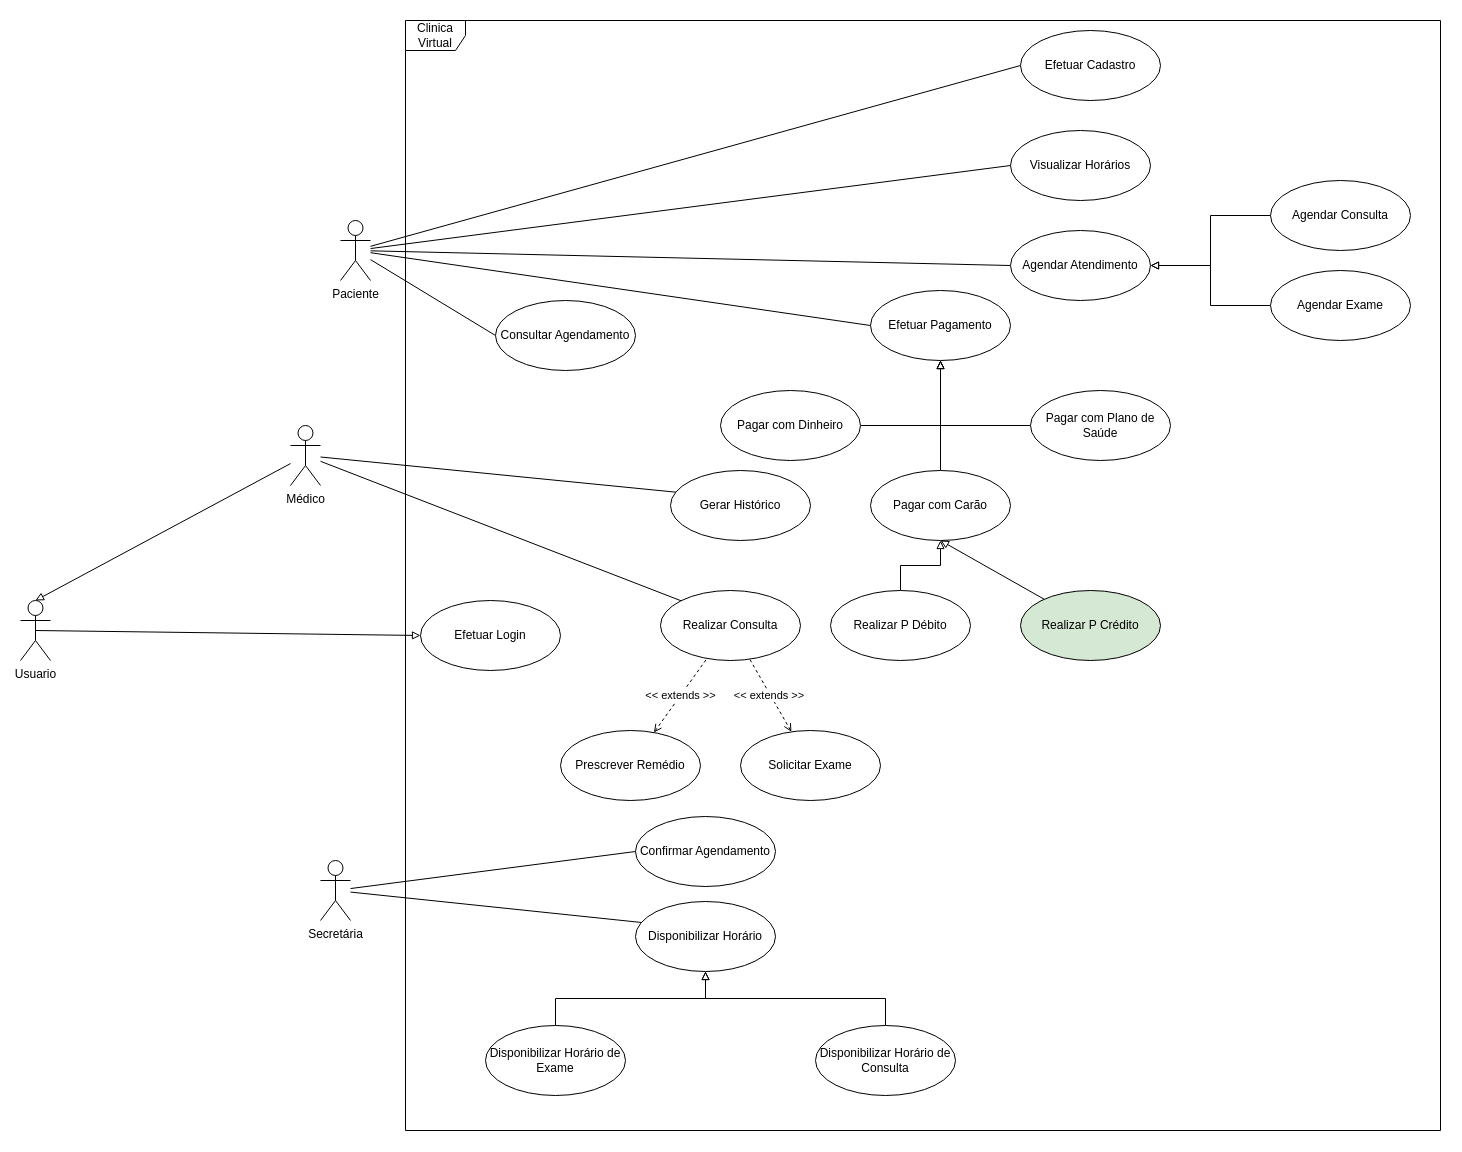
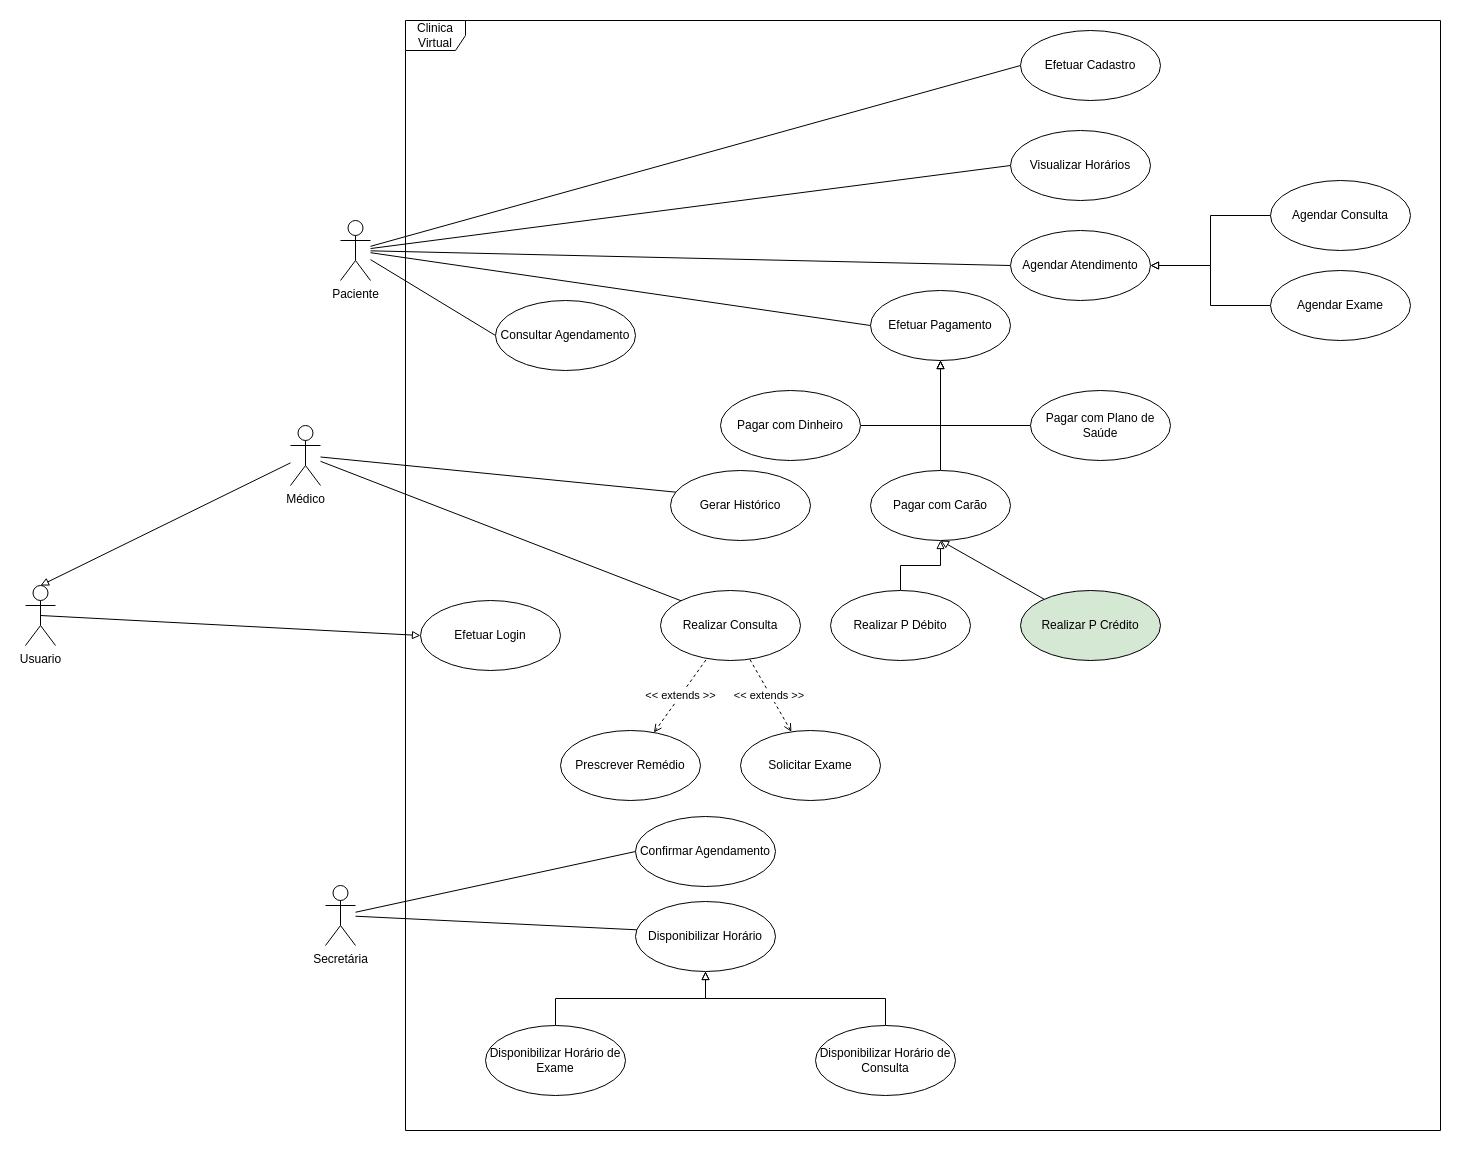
  <mxCell id="0" />
  <mxCell id="1" parent="0" />
  <mxCell id="2" style="rounded=0;orthogonalLoop=1;jettySize=auto;html=1;entryX=0;entryY=0.5;entryDx=0;entryDy=0;endArrow=none;endFill=0;" edge="1" parent="1" source="7" target="17"><mxGeometry relative="1" as="geometry" /></mxCell>
  <mxCell id="3" style="rounded=0;orthogonalLoop=1;jettySize=auto;html=1;entryX=0;entryY=0.5;entryDx=0;entryDy=0;endArrow=none;endFill=0;" edge="1" parent="1" source="7" target="16"><mxGeometry relative="1" as="geometry" /></mxCell>
  <mxCell id="4" style="rounded=0;orthogonalLoop=1;jettySize=auto;html=1;entryX=0;entryY=0.5;entryDx=0;entryDy=0;endArrow=none;endFill=0;" edge="1" parent="1" source="7" target="15"><mxGeometry relative="1" as="geometry" /></mxCell>
  <mxCell id="5" style="rounded=0;orthogonalLoop=1;jettySize=auto;html=1;entryX=0;entryY=0.5;entryDx=0;entryDy=0;endArrow=none;endFill=0;" edge="1" parent="1" source="7" target="14"><mxGeometry relative="1" as="geometry" /></mxCell>
  <mxCell id="6" style="rounded=0;orthogonalLoop=1;jettySize=auto;html=1;entryX=0;entryY=0.5;entryDx=0;entryDy=0;endArrow=none;endFill=0;" edge="1" parent="1" source="7" target="28"><mxGeometry relative="1" as="geometry" /></mxCell>
  <mxCell id="7" value="Paciente" style="shape=umlActor;verticalLabelPosition=bottom;verticalAlign=top;html=1;" vertex="1" parent="1"><mxGeometry x="340" y="220" width="30" height="60" as="geometry" /></mxCell>
  <mxCell id="8" style="rounded=0;orthogonalLoop=1;jettySize=auto;html=1;entryX=0;entryY=0;entryDx=0;entryDy=0;endArrow=none;endFill=0;" edge="1" parent="1" source="10" target="31"><mxGeometry relative="1" as="geometry" /></mxCell>
  <mxCell id="9" style="rounded=0;orthogonalLoop=1;jettySize=auto;html=1;entryX=1;entryY=0.5;entryDx=0;entryDy=0;endArrow=none;endFill=0;" edge="1" parent="1" source="10" target="34"><mxGeometry relative="1" as="geometry" /></mxCell>
  <mxCell id="10" value="Médico" style="shape=umlActor;verticalLabelPosition=bottom;verticalAlign=top;html=1;" vertex="1" parent="1"><mxGeometry x="290" y="425" width="30" height="60" as="geometry" /></mxCell>
  <mxCell id="11" style="rounded=0;orthogonalLoop=1;jettySize=auto;html=1;entryX=1;entryY=0.5;entryDx=0;entryDy=0;endArrow=none;endFill=0;" edge="1" parent="1" source="13" target="23"><mxGeometry relative="1" as="geometry" /></mxCell>
  <mxCell id="12" style="rounded=0;orthogonalLoop=1;jettySize=auto;html=1;entryX=0;entryY=0.5;entryDx=0;entryDy=0;endArrow=none;endFill=0;" edge="1" parent="1" source="13" target="22"><mxGeometry relative="1" as="geometry" /></mxCell>
- <mxCell id="13" value="Secretária" style="shape=umlActor;verticalLabelPosition=bottom;verticalAlign=top;html=1;" vertex="1" parent="1"><mxGeometry x="320" y="860" width="30" height="60" as="geometry" /></mxCell>
+ <mxCell id="13" value="Secretária" style="shape=umlActor;verticalLabelPosition=bottom;verticalAlign=top;html=1;" vertex="1" parent="1"><mxGeometry x="325" y="885" width="30" height="60" as="geometry" /></mxCell>
  <mxCell id="14" value="Visualizar Horários" style="ellipse;whiteSpace=wrap;html=1;" vertex="1" parent="1"><mxGeometry x="1010" y="130" width="140" height="70" as="geometry" /></mxCell>
  <mxCell id="15" value="Consultar Agendamento" style="ellipse;whiteSpace=wrap;html=1;" vertex="1" parent="1"><mxGeometry x="495" y="300" width="140" height="70" as="geometry" /></mxCell>
  <mxCell id="16" value="Agendar Atendimento" style="ellipse;whiteSpace=wrap;html=1;" vertex="1" parent="1"><mxGeometry x="1010" y="230" width="140" height="70" as="geometry" /></mxCell>
  <mxCell id="17" value="Efetuar Cadastro" style="ellipse;whiteSpace=wrap;html=1;" vertex="1" parent="1"><mxGeometry x="1020" y="30" width="140" height="70" as="geometry" /></mxCell>
  <mxCell id="18" style="edgeStyle=orthogonalEdgeStyle;rounded=0;orthogonalLoop=1;jettySize=auto;html=1;entryX=1;entryY=0.5;entryDx=0;entryDy=0;endArrow=block;endFill=0;" edge="1" parent="1" source="19" target="16"><mxGeometry relative="1" as="geometry" /></mxCell>
  <mxCell id="19" value="Agendar Exame" style="ellipse;whiteSpace=wrap;html=1;" vertex="1" parent="1"><mxGeometry x="1270" y="270" width="140" height="70" as="geometry" /></mxCell>
  <mxCell id="20" style="edgeStyle=orthogonalEdgeStyle;rounded=0;orthogonalLoop=1;jettySize=auto;html=1;entryX=1;entryY=0.5;entryDx=0;entryDy=0;endArrow=block;endFill=0;" edge="1" parent="1" source="21" target="16"><mxGeometry relative="1" as="geometry" /></mxCell>
  <mxCell id="21" value="Agendar Consulta" style="ellipse;whiteSpace=wrap;html=1;" vertex="1" parent="1"><mxGeometry x="1270" y="180" width="140" height="70" as="geometry" /></mxCell>
  <mxCell id="22" value="Confirmar Agendamento" style="ellipse;whiteSpace=wrap;html=1;" vertex="1" parent="1"><mxGeometry x="635" y="816" width="140" height="70" as="geometry" /></mxCell>
  <mxCell id="23" value="Disponibilizar Horário" style="ellipse;whiteSpace=wrap;html=1;" vertex="1" parent="1"><mxGeometry x="635" y="901" width="140" height="70" as="geometry" /></mxCell>
  <mxCell id="24" style="edgeStyle=orthogonalEdgeStyle;rounded=0;orthogonalLoop=1;jettySize=auto;html=1;entryX=0.5;entryY=1;entryDx=0;entryDy=0;endArrow=block;endFill=0;exitX=0.5;exitY=0;exitDx=0;exitDy=0;" edge="1" parent="1" source="25" target="23"><mxGeometry relative="1" as="geometry" /></mxCell>
  <mxCell id="25" value="Disponibilizar Horário de Exame" style="ellipse;whiteSpace=wrap;html=1;" vertex="1" parent="1"><mxGeometry x="485" y="1025" width="140" height="70" as="geometry" /></mxCell>
  <mxCell id="26" style="edgeStyle=orthogonalEdgeStyle;rounded=0;orthogonalLoop=1;jettySize=auto;html=1;entryX=0.5;entryY=1;entryDx=0;entryDy=0;endArrow=block;endFill=0;exitX=0.5;exitY=0;exitDx=0;exitDy=0;" edge="1" parent="1" source="27" target="23"><mxGeometry relative="1" as="geometry" /></mxCell>
  <mxCell id="27" value="Disponibilizar Horário de Consulta" style="ellipse;whiteSpace=wrap;html=1;" vertex="1" parent="1"><mxGeometry x="815" y="1025" width="140" height="70" as="geometry" /></mxCell>
  <mxCell id="28" value="Efetuar Pagamento" style="ellipse;whiteSpace=wrap;html=1;" vertex="1" parent="1"><mxGeometry x="870" y="290" width="140" height="70" as="geometry" /></mxCell>
  <mxCell id="29" value="&amp;lt;&amp;lt; extends &amp;gt;&amp;gt;&amp;nbsp;" style="rounded=0;orthogonalLoop=1;jettySize=auto;html=1;dashed=1;startArrow=open;startFill=0;endArrow=none;endFill=0;" edge="1" parent="1" source="30" target="31"><mxGeometry relative="1" as="geometry" /></mxCell>
  <mxCell id="30" value="Solicitar Exame" style="ellipse;whiteSpace=wrap;html=1;" vertex="1" parent="1"><mxGeometry x="740" y="730" width="140" height="70" as="geometry" /></mxCell>
  <mxCell id="31" value="Realizar Consulta" style="ellipse;whiteSpace=wrap;html=1;" vertex="1" parent="1"><mxGeometry x="660" y="590" width="140" height="70" as="geometry" /></mxCell>
  <mxCell id="32" value="&amp;lt;&amp;lt; extends &amp;gt;&amp;gt;" style="rounded=0;orthogonalLoop=1;jettySize=auto;html=1;dashed=1;startArrow=open;startFill=0;endArrow=none;endFill=0;" edge="1" parent="1" source="33" target="31"><mxGeometry relative="1" as="geometry" /></mxCell>
  <mxCell id="33" value="Prescrever Remédio" style="ellipse;whiteSpace=wrap;html=1;" vertex="1" parent="1"><mxGeometry x="560" y="730" width="140" height="70" as="geometry" /></mxCell>
  <mxCell id="34" value="Gerar Histórico" style="ellipse;whiteSpace=wrap;html=1;" vertex="1" parent="1"><mxGeometry x="670" y="470" width="140" height="70" as="geometry" /></mxCell>
  <mxCell id="35" style="edgeStyle=orthogonalEdgeStyle;rounded=0;orthogonalLoop=1;jettySize=auto;html=1;entryX=0.5;entryY=1;entryDx=0;entryDy=0;endArrow=block;endFill=0;" edge="1" parent="1" source="36" target="28"><mxGeometry relative="1" as="geometry" /></mxCell>
  <mxCell id="36" value="Pagar com Dinheiro" style="ellipse;whiteSpace=wrap;html=1;" vertex="1" parent="1"><mxGeometry x="720" y="390" width="140" height="70" as="geometry" /></mxCell>
  <mxCell id="37" style="edgeStyle=orthogonalEdgeStyle;rounded=0;orthogonalLoop=1;jettySize=auto;html=1;entryX=0.5;entryY=1;entryDx=0;entryDy=0;endArrow=block;endFill=0;" edge="1" parent="1" source="38" target="28"><mxGeometry relative="1" as="geometry" /></mxCell>
  <mxCell id="38" value="Pagar com Plano de Saúde" style="ellipse;whiteSpace=wrap;html=1;" vertex="1" parent="1"><mxGeometry x="1030" y="390" width="140" height="70" as="geometry" /></mxCell>
  <mxCell id="39" value="Efetuar Login" style="ellipse;whiteSpace=wrap;html=1;" vertex="1" parent="1"><mxGeometry x="420" y="600" width="140" height="70" as="geometry" /></mxCell>
  <mxCell id="40" style="rounded=0;orthogonalLoop=1;jettySize=auto;html=1;endArrow=block;endFill=0;exitX=0.5;exitY=0.5;exitDx=0;exitDy=0;exitPerimeter=0;entryX=0;entryY=0.5;entryDx=0;entryDy=0;" edge="1" parent="1" source="41" target="39"><mxGeometry relative="1" as="geometry"><mxPoint x="340" y="736.293" as="sourcePoint" /><mxPoint x="454.036" y="715.713" as="targetPoint" /></mxGeometry></mxCell>
- <mxCell id="41" value="Usuario" style="shape=umlActor;verticalLabelPosition=bottom;verticalAlign=top;html=1;" vertex="1" parent="1"><mxGeometry x="20" y="600" width="30" height="60" as="geometry" /></mxCell>
+ <mxCell id="41" value="Usuario" style="shape=umlActor;verticalLabelPosition=bottom;verticalAlign=top;html=1;" vertex="1" parent="1"><mxGeometry x="25" y="585" width="30" height="60" as="geometry" /></mxCell>
  <mxCell id="42" style="edgeStyle=orthogonalEdgeStyle;rounded=0;orthogonalLoop=1;jettySize=auto;html=1;endArrow=block;endFill=0;entryX=0.5;entryY=1;entryDx=0;entryDy=0;" edge="1" parent="1" source="43" target="28"><mxGeometry relative="1" as="geometry"><mxPoint x="940" y="370" as="targetPoint" /></mxGeometry></mxCell>
  <mxCell id="43" value="Pagar com Carão" style="ellipse;whiteSpace=wrap;html=1;" vertex="1" parent="1"><mxGeometry x="870" y="470" width="140" height="70" as="geometry" /></mxCell>
  <mxCell id="44" style="rounded=0;orthogonalLoop=1;jettySize=auto;html=1;entryX=0.5;entryY=0;entryDx=0;entryDy=0;entryPerimeter=0;endArrow=block;endFill=0;" edge="1" parent="1" source="10" target="41"><mxGeometry relative="1" as="geometry" /></mxCell>
  <mxCell id="45" style="edgeStyle=orthogonalEdgeStyle;rounded=0;orthogonalLoop=1;jettySize=auto;html=1;entryX=0.5;entryY=1;entryDx=0;entryDy=0;endArrow=block;endFill=0;" edge="1" parent="1" source="46" target="43"><mxGeometry relative="1" as="geometry" /></mxCell>
  <mxCell id="46" value="Realizar P Débito" style="ellipse;whiteSpace=wrap;html=1;" vertex="1" parent="1"><mxGeometry x="830" y="590" width="140" height="70" as="geometry" /></mxCell>
  <mxCell id="47" style="rounded=0;orthogonalLoop=1;jettySize=auto;html=1;entryX=0.5;entryY=1;entryDx=0;entryDy=0;endArrow=block;endFill=0;" edge="1" parent="1" source="49" target="43"><mxGeometry relative="1" as="geometry" /></mxCell>
  <mxCell id="48" value="Clinica Virtual" style="shape=umlFrame;whiteSpace=wrap;html=1;pointerEvents=0;" vertex="1" parent="1"><mxGeometry x="405" y="20" width="1035" height="1110" as="geometry" /></mxCell>
  <mxCell id="49" value="Realizar P Crédito" style="ellipse;whiteSpace=wrap;html=1;fillColor=#d5e8d4;" vertex="1" parent="1"><mxGeometry x="1020" y="590" width="140" height="70" as="geometry" /></mxCell>
